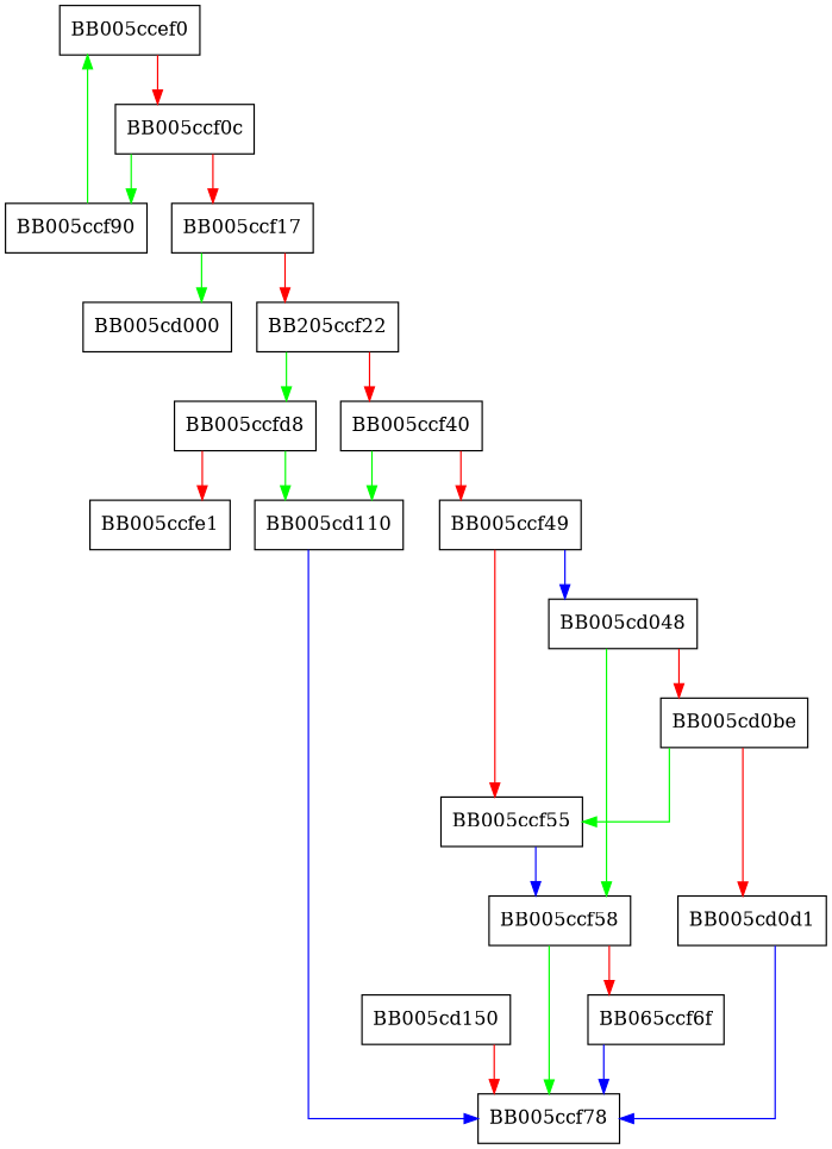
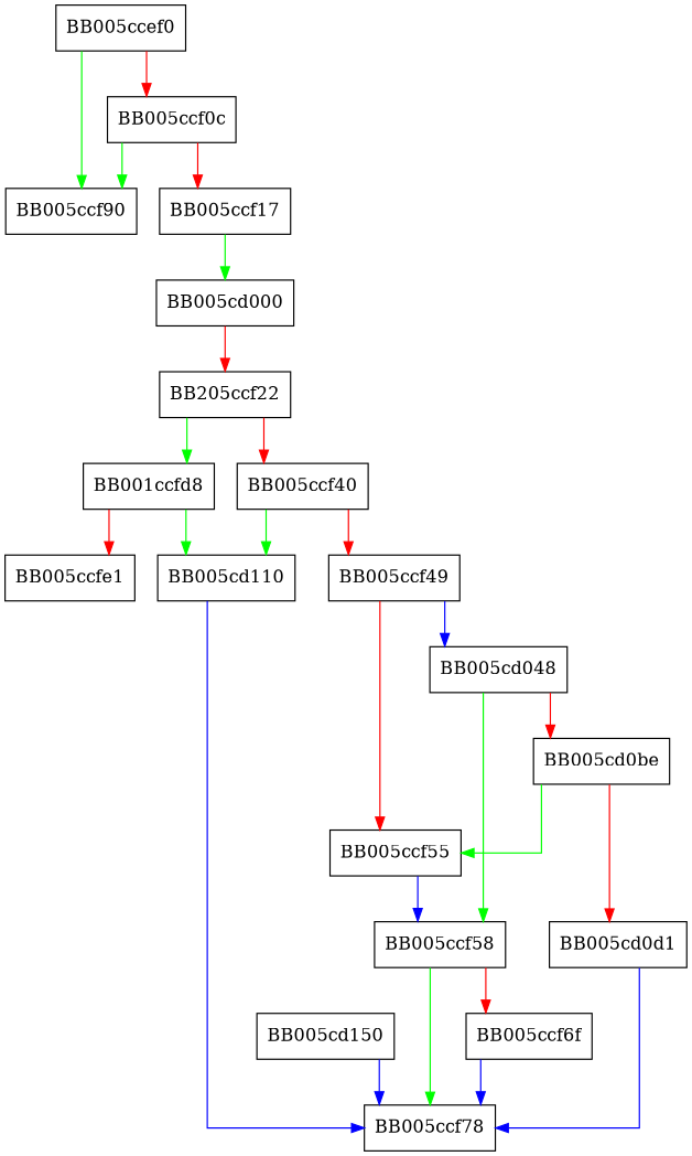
  digraph {
    splines=ortho
    node [shape=box]
    edge [color=red]
    BB005ccef0
    BB005ccf90
    BB005ccf0c
    BB005ccf17
    BB005cd000
    n6 [label=BB205ccf22]
-   BB005ccfd8
+   BB005ccfd8 [label=BB001ccfd8]
    BB005ccf40
    BB005ccfe1
    BB005cd110
    BB005ccf49
    BB005cd150
    BB005ccf78
    BB005cd048
    BB005ccf55
    BB005ccf58
    BB005cd0be
-   BB005ccf6f [label=BB065ccf6f]
+   BB005ccf6f
    BB005cd0d1
-   BB005ccf90 -> BB005ccef0 [color=green]
+   BB005ccef0 -> BB005ccf90 [color=green]
    BB005ccef0 -> BB005ccf0c
    BB005ccf0c -> BB005ccf90 [color=green]
    BB005ccf0c -> BB005ccf17
    BB005ccf17 -> BB005cd000 [color=green]
-   BB005ccf17 -> n6
+   BB005cd000 -> n6
    n6 -> BB005ccfd8 [color=green]
    n6 -> BB005ccf40
    BB005ccfd8 -> BB005ccfe1
    BB005ccfd8 -> BB005cd110 [color=green]
    BB005ccf40 -> BB005cd110 [color=green]
    BB005ccf40 -> BB005ccf49
    BB005cd110 -> BB005ccf78 [color=blue]
    BB005ccf49 -> BB005cd048 [color=blue]
    BB005ccf49 -> BB005ccf55
-   BB005cd150 -> BB005ccf78
+   BB005cd150 -> BB005ccf78 [color=blue]
    BB005cd048 -> BB005ccf58 [color=green]
    BB005cd048 -> BB005cd0be
    BB005ccf55 -> BB005ccf58 [color=blue]
    BB005ccf58 -> BB005ccf78 [color=green]
    BB005ccf58 -> BB005ccf6f
    BB005cd0be -> BB005ccf55 [color=green]
    BB005cd0be -> BB005cd0d1
    BB005ccf6f -> BB005ccf78 [color=blue]
    BB005cd0d1 -> BB005ccf78 [color=blue]
  }
